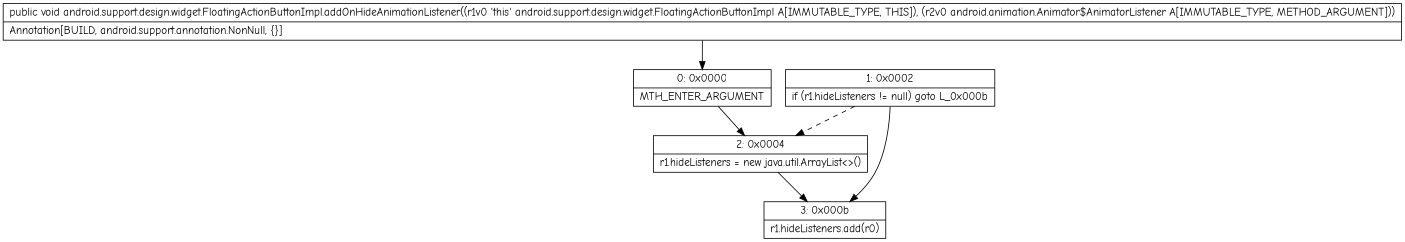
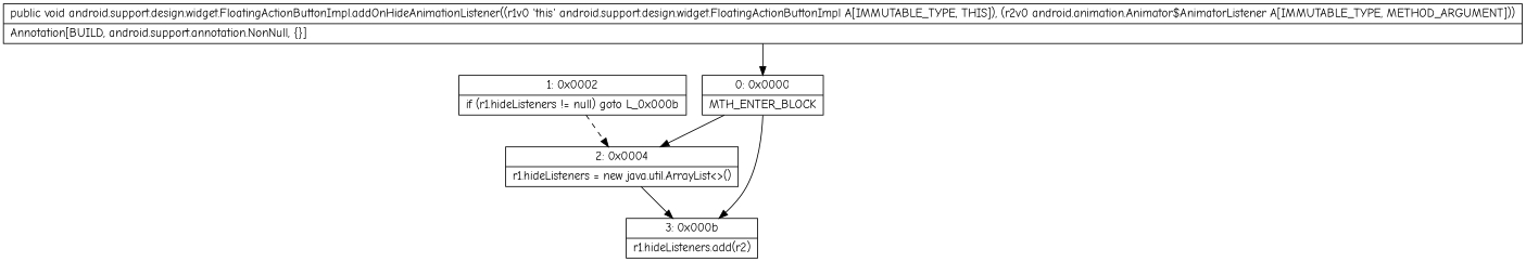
  digraph {
    fontname="Comic Neue"
    node [fontname="Comic Neue" shape=record]
    edge [fontname="Comic Neue"]
-   n1 [label="{0\:\ 0x0000|MTH_ENTER_ARGUMENT\l}"]
+   n1 [label="{0\:\ 0x0000|MTH_ENTER_BLOCK\l}"]
    n2 [label="{2\:\ 0x0004|r1.hideListeners = new java.util.ArrayList\<\>()\l}"]
    n3 [label="{1\:\ 0x0002|if (r1.hideListeners != null) goto L_0x000b\l}"]
-   n4 [label="{3\:\ 0x000b|r1.hideListeners.add(r0)\l}"]
+   n4 [label="{3\:\ 0x000b|r1.hideListeners.add(r2)\l}"]
    n5 [label="{public void android.support.design.widget.FloatingActionButtonImpl.addOnHideAnimationListener((r1v0 'this' android.support.design.widget.FloatingActionButtonImpl A[IMMUTABLE_TYPE, THIS]), (r2v0 android.animation.Animator$AnimatorListener A[IMMUTABLE_TYPE, METHOD_ARGUMENT]))  | Annotation[BUILD, android.support.annotation.NonNull, \{\}]\l}"]
    n1 -> n2
    n2 -> n4
    n3 -> n2 [style=dashed]
-   n3 -> n4
+   n1 -> n4
    n5 -> n1
  }
